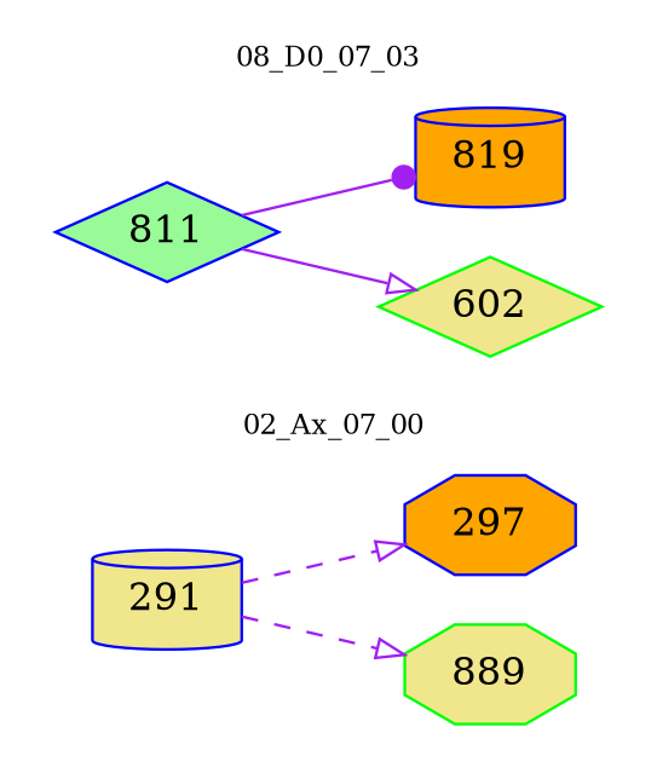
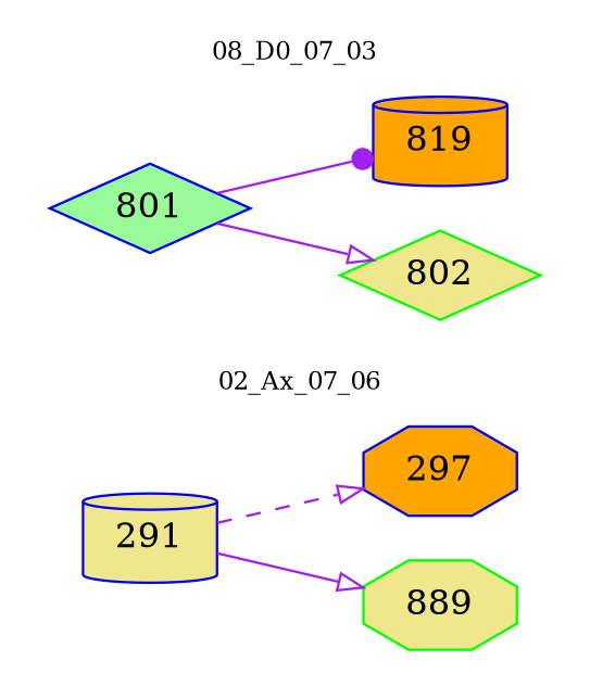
  digraph {
    rankdir=LR
    node [color=blue fillcolor=khaki shape=cylinder style=filled]
    edge [arrowhead=onormal color=purple style=dashed]
    n1 [label=291]
    n2 [color=green label=889 shape=octagon]
    n3 [fillcolor=orange label=297 shape=octagon]
-   n4 [fillcolor=palegreen label=811 shape=diamond]
-   n5 [color=green label=602 shape=diamond]
+   n4 [fillcolor=palegreen label=801 shape=diamond]
+   n5 [color=green label=802 shape=diamond]
    n6 [fillcolor=orange label=819]
    subgraph cluster_1 {
      color=white
      fontsize=10
-     label="02_Ax_07_00"
+     label="02_Ax_07_06"
      n1
      n2
      n3
    }
    subgraph cluster_2 {
      color=white
      fontsize=10
      label="08_D0_07_03"
      n4
      n5
      n6
    }
-   n1 -> n2
+   n1 -> n2 [style=solid]
    n1 -> n3
    n4 -> n5 [style=solid]
    n4 -> n6 [arrowhead=dot style=solid]
  }
